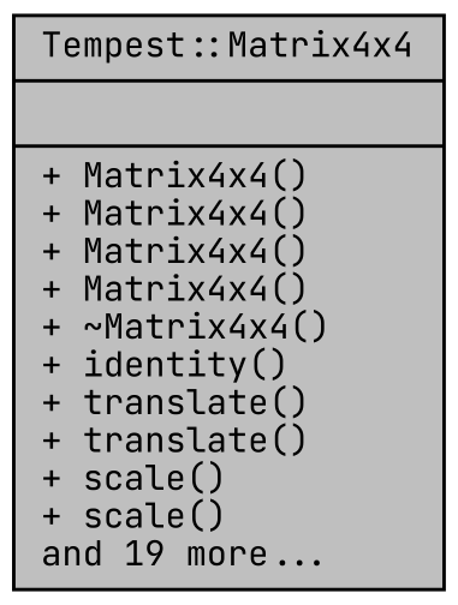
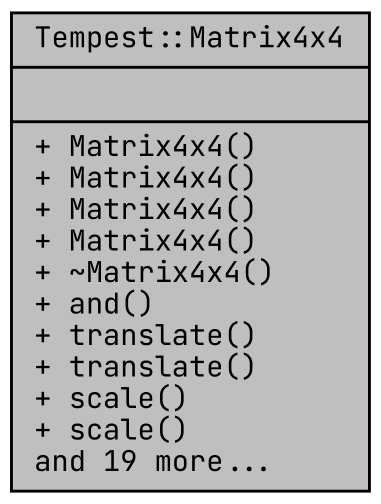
  digraph {
    fontname="JetBrains Mono"
-   n1 [color=black fillcolor=grey75 fontcolor=black fontname="JetBrains Mono" fontsize=10 height=0.2 label="{Tempest::Matrix4x4\n||+ Matrix4x4()\l+ Matrix4x4()\l+ Matrix4x4()\l+ Matrix4x4()\l+ ~Matrix4x4()\l+ identity()\l+ translate()\l+ translate()\l+ scale()\l+ scale()\land 19 more...\l}" shape=record style=filled width=0.4]
+   n1 [color=black fillcolor=grey75 fontcolor=black fontname="JetBrains Mono" fontsize=10 height=0.2 label="{Tempest::Matrix4x4\n||+ Matrix4x4()\l+ Matrix4x4()\l+ Matrix4x4()\l+ Matrix4x4()\l+ ~Matrix4x4()\l+ and()\l+ translate()\l+ translate()\l+ scale()\l+ scale()\land 19 more...\l}" shape=record style=filled width=0.4]
  }
